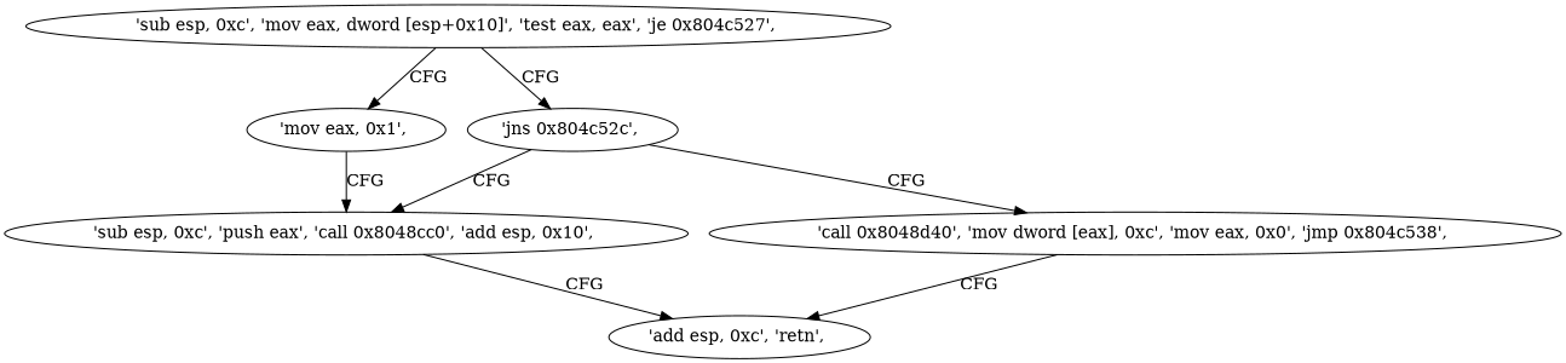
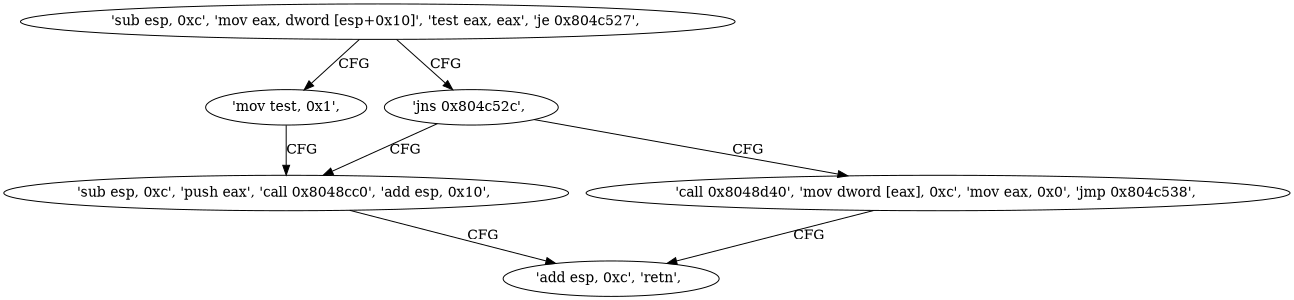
  digraph {
    n1 [label="'sub esp, 0xc', 'mov eax, dword [esp+0x10]', 'test eax, eax', 'je 0x804c527', "]
-   n2 [label="'mov eax, 0x1', "]
+   n2 [label="'mov test, 0x1',"]
    n3 [label="'jns 0x804c52c', "]
    n4 [label="'sub esp, 0xc', 'push eax', 'call 0x8048cc0', 'add esp, 0x10', "]
    n5 [label="'call 0x8048d40', 'mov dword [eax], 0xc', 'mov eax, 0x0', 'jmp 0x804c538', "]
    n6 [label="'add esp, 0xc', 'retn', "]
    n1 -> n2 [label=CFG]
    n1 -> n3 [label=CFG]
    n2 -> n4 [label=CFG]
    n3 -> n4 [label=CFG]
    n3 -> n5 [label=CFG]
    n4 -> n6 [label=CFG]
    n5 -> n6 [label=CFG]
  }
